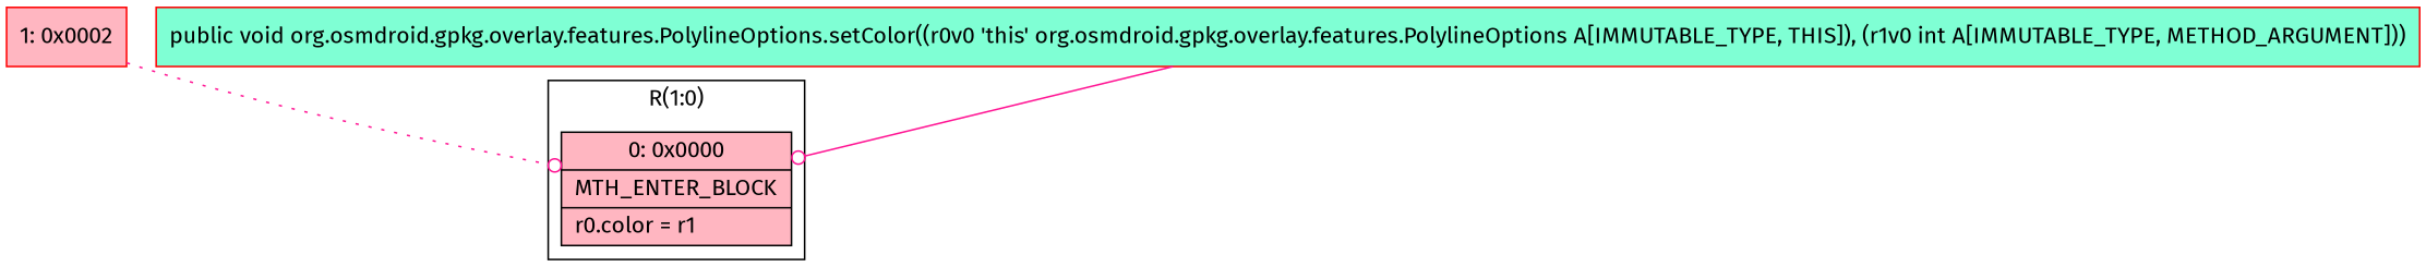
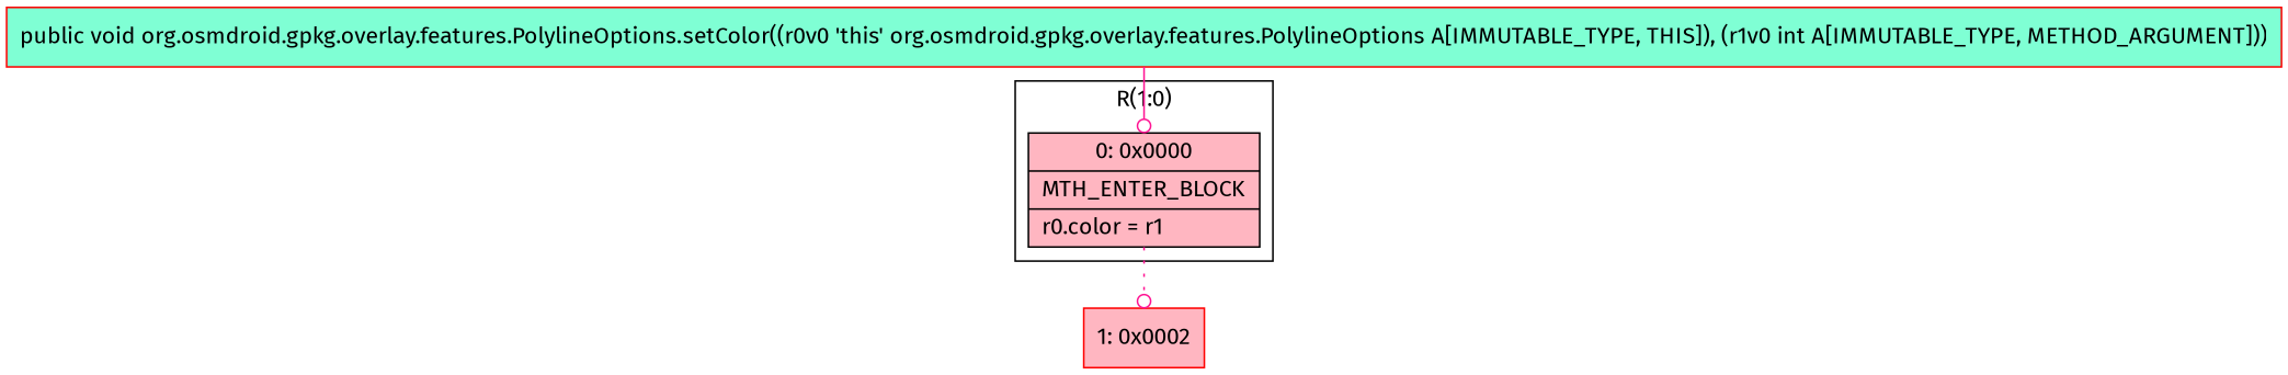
  digraph {
    fontname="Fira Sans"
    node [color=red shape=record style=filled fillcolor=lightpink fontname="Fira Sans"]
    edge [color=deeppink arrowhead=odot fontname="Fira Sans"]
    n1 [color=black label="{0\:\ 0x0000|MTH_ENTER_BLOCK\l|r0.color = r1\l}"]
    n2 [label="{1\:\ 0x0002}"]
    n3 [label="{public void org.osmdroid.gpkg.overlay.features.PolylineOptions.setColor((r0v0 'this' org.osmdroid.gpkg.overlay.features.PolylineOptions A[IMMUTABLE_TYPE, THIS]), (r1v0 int A[IMMUTABLE_TYPE, METHOD_ARGUMENT])) }" fillcolor=aquamarine]
    subgraph cluster_1 {
      label="R(1:0)"
      n1
    }
-   n2 -> n1 [style=dotted]
+   n1 -> n2 [style=dotted]
    n3 -> n1 [style=solid]
  }
